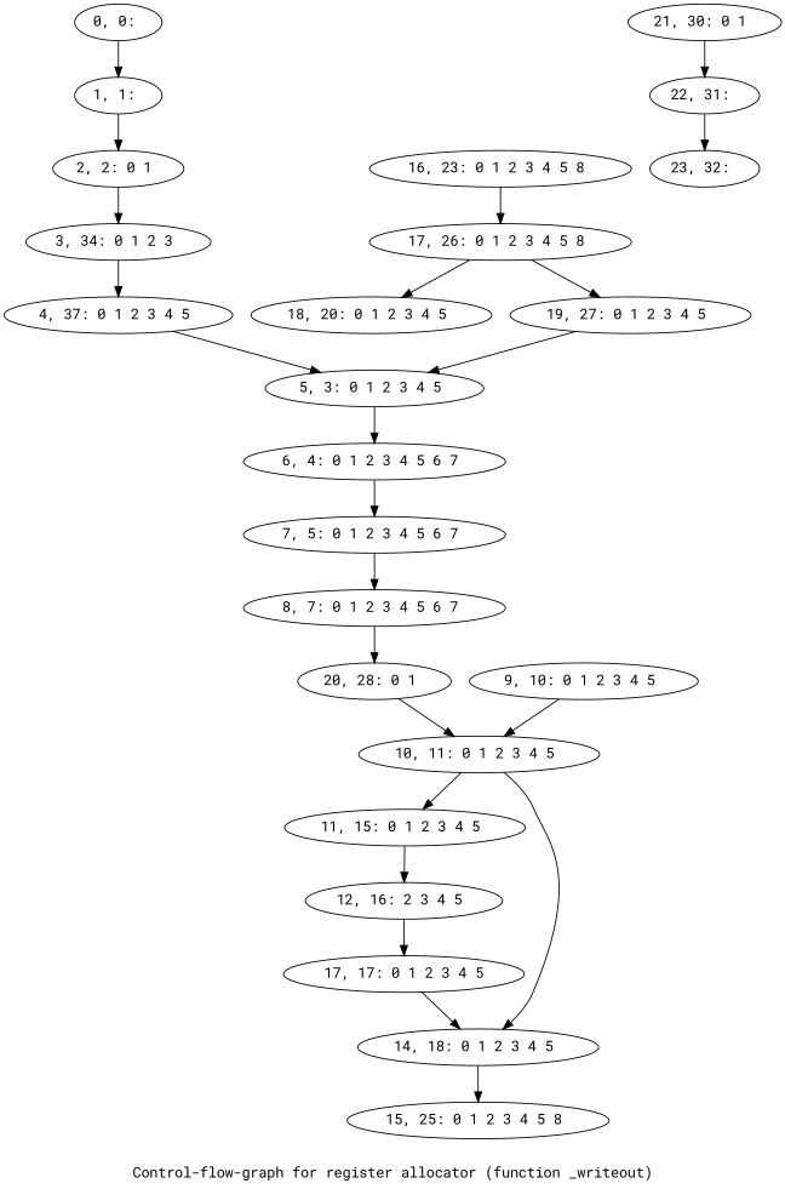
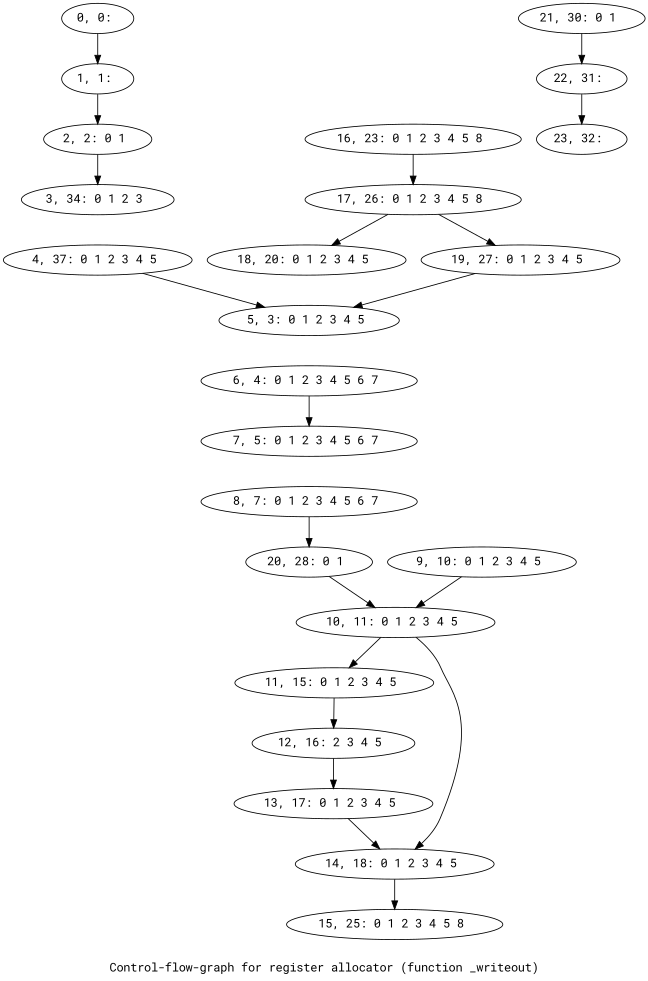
  digraph {
    fontname="Roboto Mono"
    label="Control-flow-graph for register allocator (function _writeout)"
    node [fontname="Roboto Mono"]
    edge [fontname="Roboto Mono"]
    n1 [label="0, 0: "]
    n2 [label="1, 1: "]
    n3 [label="2, 2: 0 1 "]
    n4 [label="3, 34: 0 1 2 3 "]
    n5 [label="4, 37: 0 1 2 3 4 5 "]
    n6 [label="5, 3: 0 1 2 3 4 5 "]
    n7 [label="6, 4: 0 1 2 3 4 5 6 7 "]
    n8 [label="7, 5: 0 1 2 3 4 5 6 7 "]
    n9 [label="8, 7: 0 1 2 3 4 5 6 7 "]
    n10 [label="20, 28: 0 1 "]
    n11 [label="9, 10: 0 1 2 3 4 5 "]
    n12 [label="10, 11: 0 1 2 3 4 5 "]
    n13 [label="11, 15: 0 1 2 3 4 5 "]
    n14 [label="14, 18: 0 1 2 3 4 5 "]
    n15 [label="12, 16: 2 3 4 5 "]
    n16 [label="15, 25: 0 1 2 3 4 5 8 "]
-   n17 [label="17, 17: 0 1 2 3 4 5"]
+   n17 [label="13, 17: 0 1 2 3 4 5 "]
    n18 [label="16, 23: 0 1 2 3 4 5 8 "]
    n19 [label="17, 26: 0 1 2 3 4 5 8 "]
    n20 [label="18, 20: 0 1 2 3 4 5 "]
    n21 [label="19, 27: 0 1 2 3 4 5 "]
    n22 [label="21, 30: 0 1 "]
    n23 [label="22, 31: "]
    n24 [label="23, 32: "]
    n1 -> n2
    n2 -> n3
    n3 -> n4
-   n4 -> n5
    n5 -> n6
-   n6 -> n7
    n7 -> n8
-   n8 -> n9
    n9 -> n10
    n10 -> n12
    n11 -> n12
    n12 -> n13
    n12 -> n14
    n13 -> n15
    n14 -> n16
    n15 -> n17
    n17 -> n14
    n18 -> n19
    n19 -> n20
    n19 -> n21
    n21 -> n6
    n22 -> n23
    n23 -> n24
  }
